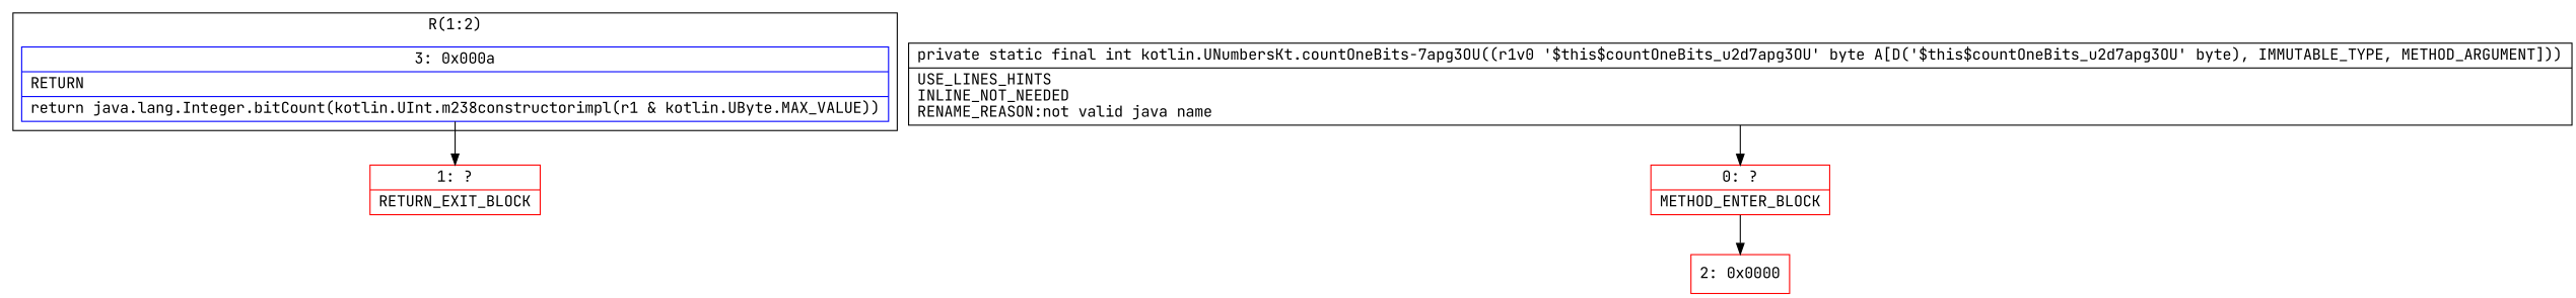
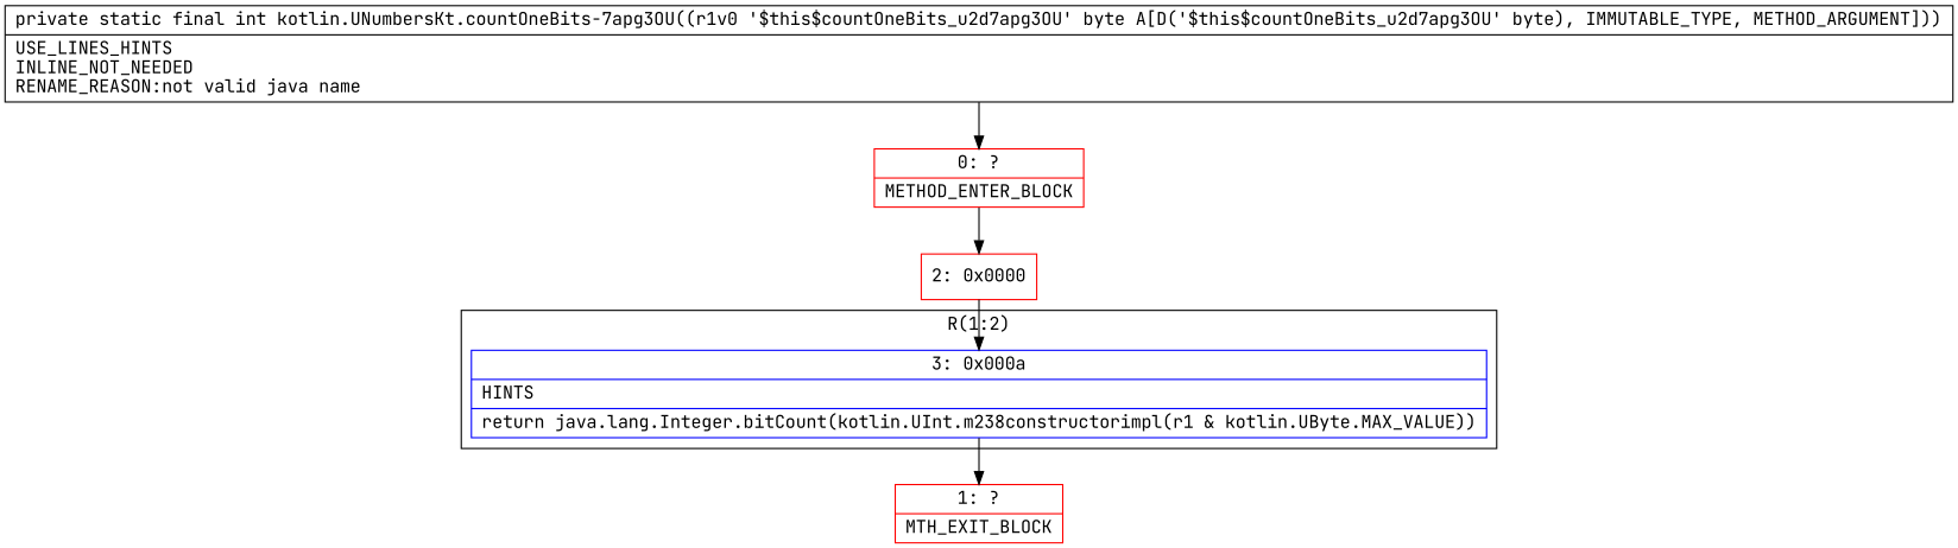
  digraph {
    fontname="JetBrains Mono"
    node [color=red fontname="JetBrains Mono" shape=record]
    edge [fontname="JetBrains Mono"]
-   n1 [color=blue label="{3\:\ 0x000a|RETURN\l|return java.lang.Integer.bitCount(kotlin.UInt.m238constructorimpl(r1 & kotlin.UByte.MAX_VALUE))\l}"]
-   n2 [label="{1\:\ ?|RETURN_EXIT_BLOCK\l}"]
+   n1 [color=blue label="{3\:\ 0x000a|HINTS\l|return java.lang.Integer.bitCount(kotlin.UInt.m238constructorimpl(r1 & kotlin.UByte.MAX_VALUE))\l}"]
+   n2 [label="{1\:\ ?|MTH_EXIT_BLOCK\l}"]
    n3 [label="{0\:\ ?|METHOD_ENTER_BLOCK\l}"]
    n4 [label="{2\:\ 0x0000}"]
    n5 [label="{private static final int kotlin.UNumbersKt.countOneBits\-7apg3OU((r1v0 '$this$countOneBits_u2d7apg3OU' byte A[D('$this$countOneBits_u2d7apg3OU' byte), IMMUTABLE_TYPE, METHOD_ARGUMENT]))  | USE_LINES_HINTS\lINLINE_NOT_NEEDED\lRENAME_REASON:not valid java name\l}" color=""]
    subgraph cluster_1 {
      label="R(1:2)"
      n1
    }
    n1 -> n2
    n3 -> n4
+   n4 -> n1
    n5 -> n3
  }
